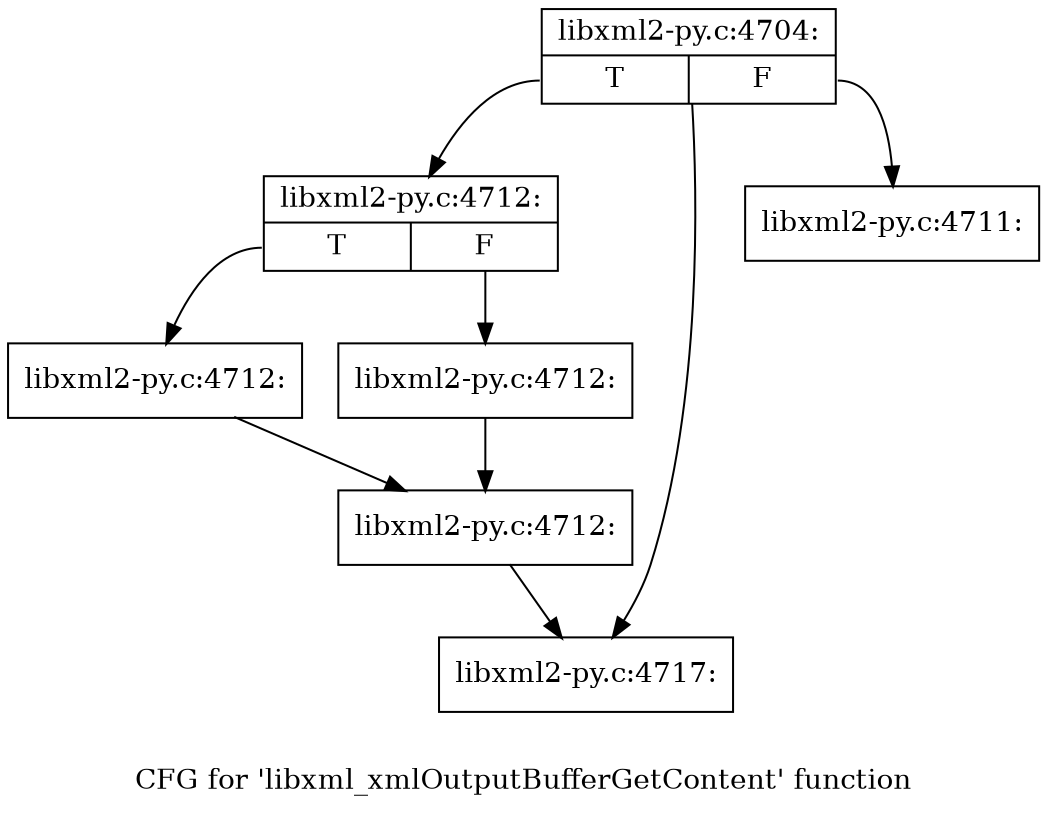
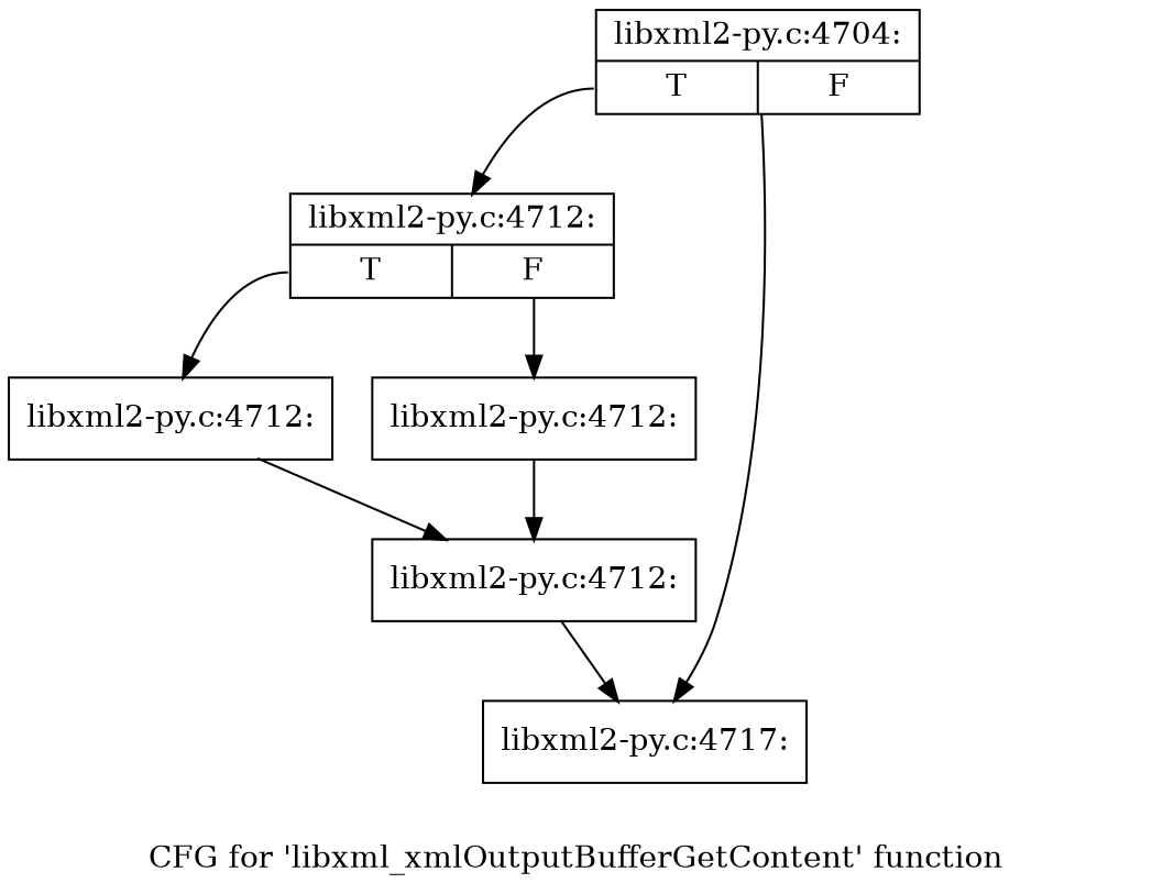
  digraph {
    label="CFG for 'libxml_xmlOutputBufferGetContent' function"
    node [shape=record]
    n1 [label="{libxml2-py.c:4704:|{<s0>T|<s1>F}}"]
    n2 [label="{libxml2-py.c:4712:|{<s0>T|<s1>F}}"]
-   n3 [label="{libxml2-py.c:4711:}"]
    n4 [label="{libxml2-py.c:4717:}"]
    n5 [label="{libxml2-py.c:4712:}"]
    n6 [label="{libxml2-py.c:4712:}"]
    n7 [label="{libxml2-py.c:4712:}"]
    n1 -> n2 [tailport=s0]
-   n1 -> n3 [tailport=s1]
    n1 -> n4
    n2 -> n5 [tailport=s0]
    n2 -> n6 [tailport=s1]
    n5 -> n7
    n6 -> n7
    n7 -> n4
  }
